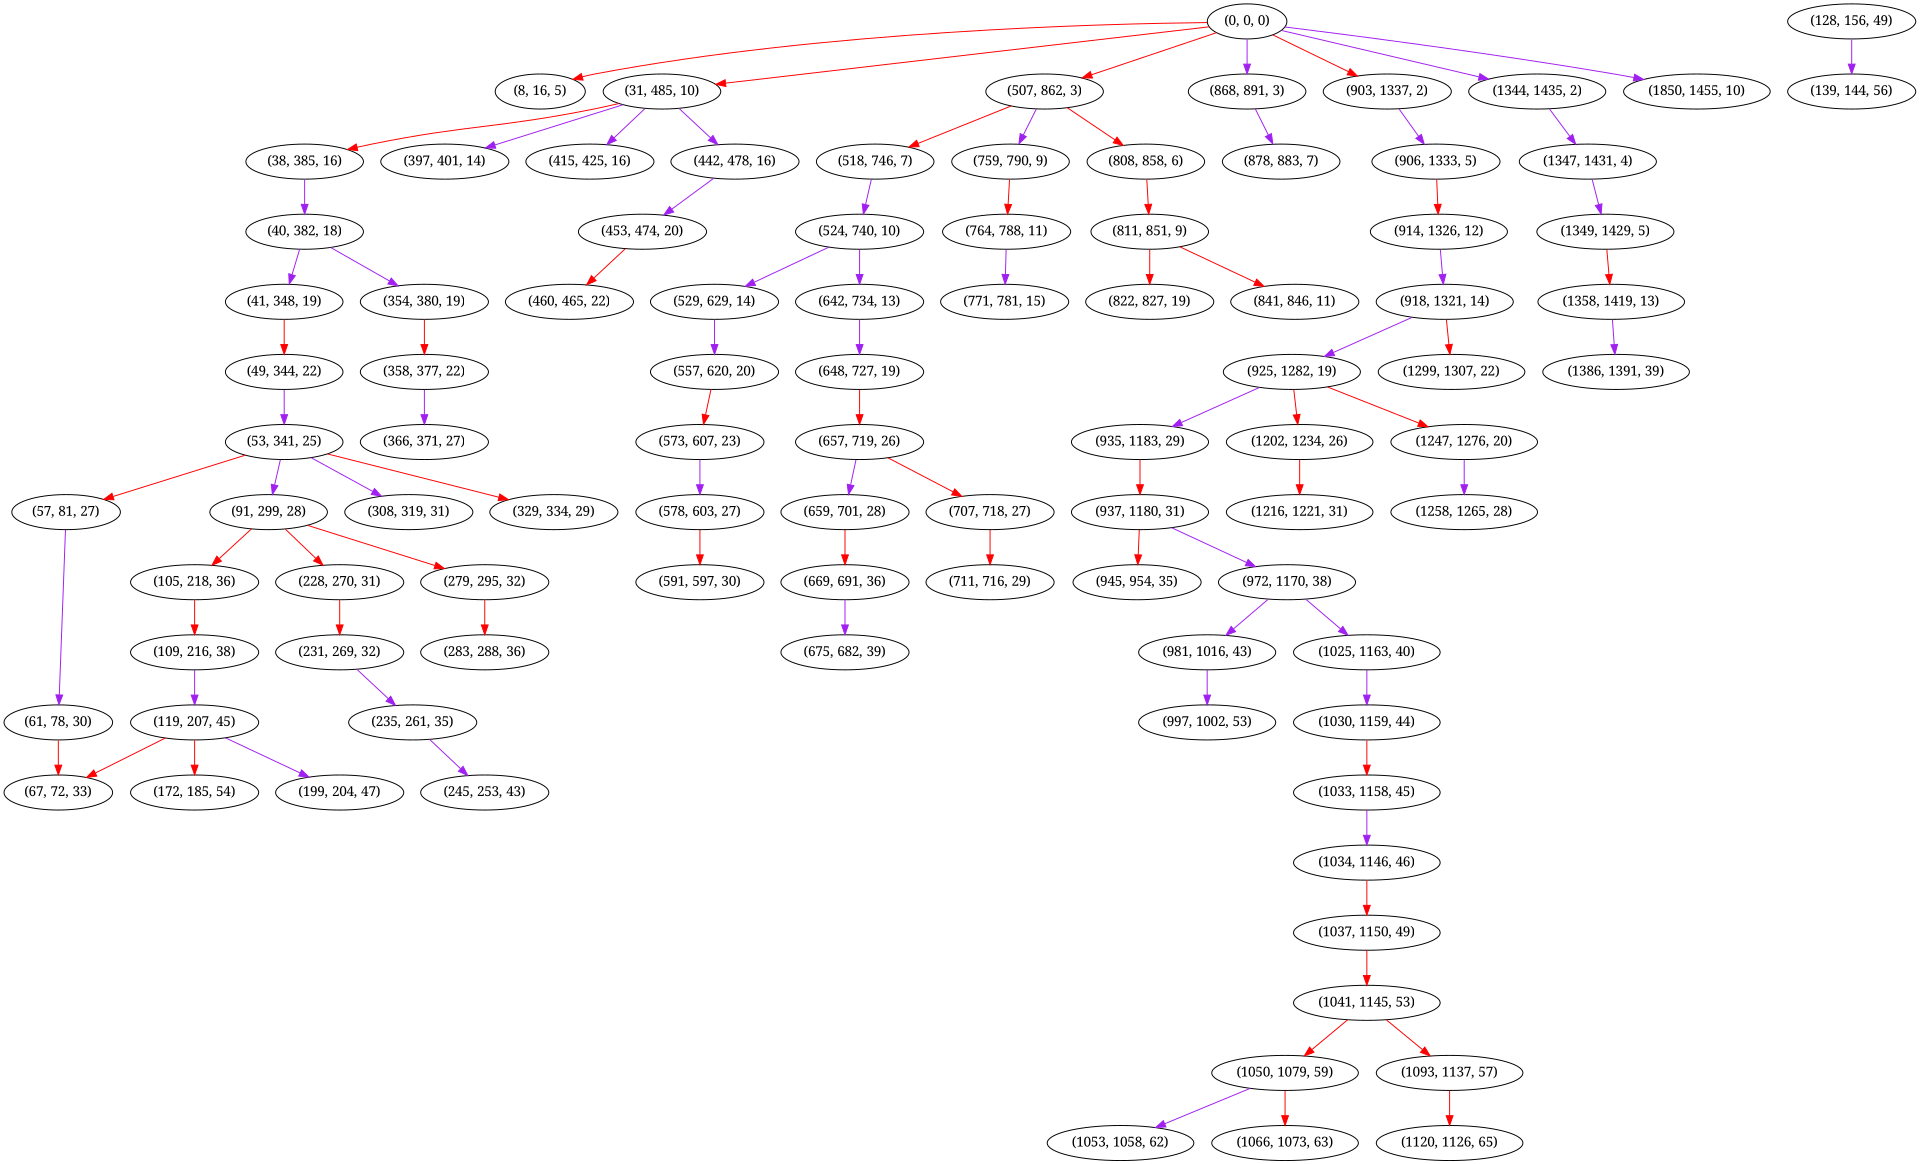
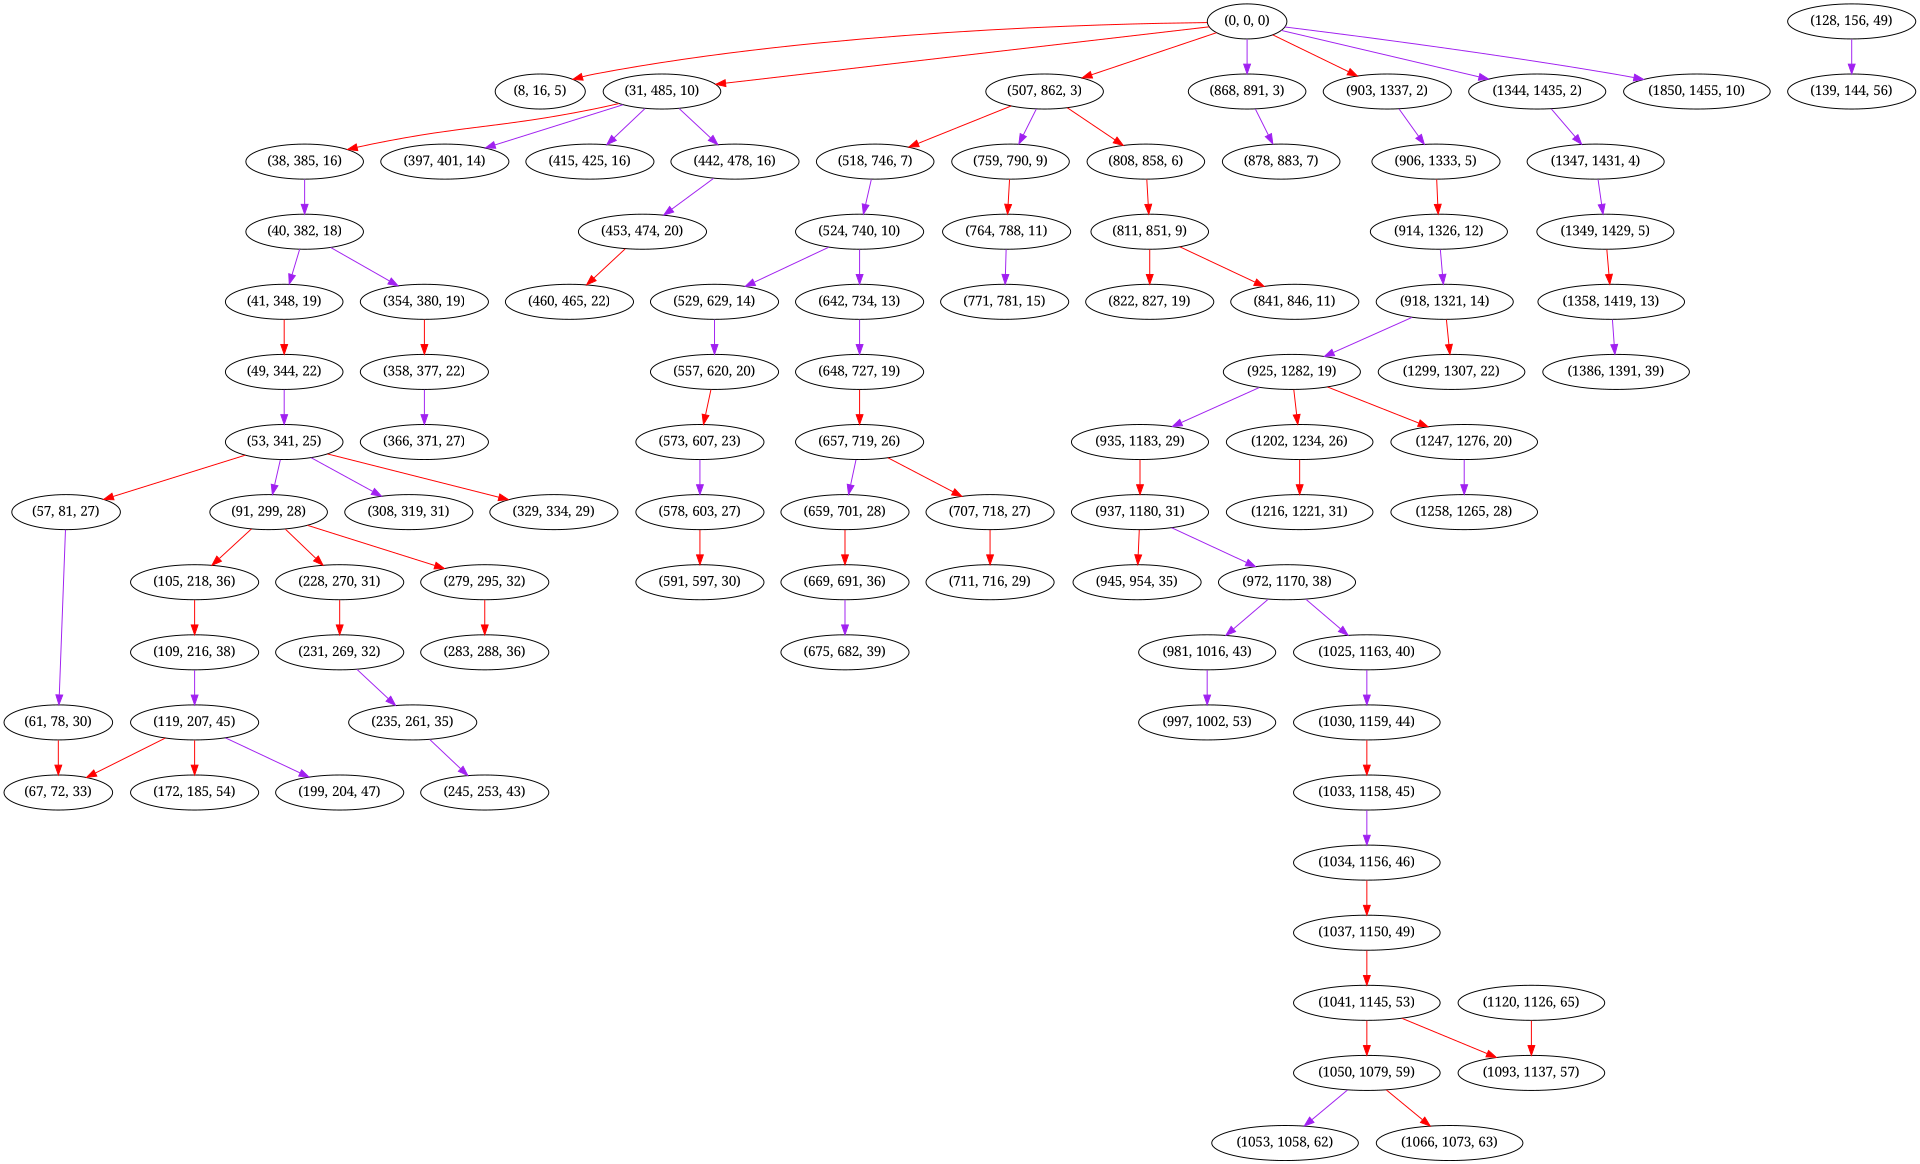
  digraph {
    fontname="Noto Serif"
    node [fontname="Noto Serif"]
    edge [color=red fontname="Noto Serif"]
    "(0, 0, 0)"
    "(8, 16, 5)"
    "(31, 485, 10)"
    "(507, 862, 3)"
    "(868, 891, 3)"
    "(903, 1337, 2)"
    "(1344, 1435, 2)"
    n8 [label="(1850, 1455, 10)"]
    "(38, 385, 16)"
    "(397, 401, 14)"
    "(415, 425, 16)"
    "(442, 478, 16)"
    "(518, 746, 7)"
    "(759, 790, 9)"
    "(808, 858, 6)"
    "(878, 883, 7)"
    "(906, 1333, 5)"
    "(1347, 1431, 4)"
    "(40, 382, 18)"
    "(453, 474, 20)"
    "(41, 348, 19)"
    "(354, 380, 19)"
    "(49, 344, 22)"
    "(358, 377, 22)"
    "(53, 341, 25)"
    "(57, 81, 27)"
    "(91, 299, 28)"
    "(308, 319, 31)"
    "(329, 334, 29)"
    "(61, 78, 30)"
    "(105, 218, 36)"
    "(228, 270, 31)"
    "(279, 295, 32)"
    "(67, 72, 33)"
    "(109, 216, 38)"
    "(231, 269, 32)"
    "(283, 288, 36)"
    "(119, 207, 45)"
    "(172, 185, 54)"
    "(199, 204, 47)"
    "(128, 156, 49)"
    "(139, 144, 56)"
    "(235, 261, 35)"
    "(245, 253, 43)"
    "(366, 371, 27)"
    "(460, 465, 22)"
    "(524, 740, 10)"
    "(764, 788, 11)"
    "(811, 851, 9)"
    "(529, 629, 14)"
    "(642, 734, 13)"
    "(557, 620, 20)"
    "(648, 727, 19)"
    "(573, 607, 23)"
    "(578, 603, 27)"
    "(591, 597, 30)"
    "(657, 719, 26)"
    "(659, 701, 28)"
    "(707, 718, 27)"
    "(669, 691, 36)"
    "(711, 716, 29)"
    "(675, 682, 39)"
    "(771, 781, 15)"
    "(822, 827, 19)"
    "(841, 846, 11)"
    "(914, 1326, 12)"
    "(918, 1321, 14)"
    "(925, 1282, 19)"
    "(1299, 1307, 22)"
    "(935, 1183, 29)"
    "(1202, 1234, 26)"
    "(1247, 1276, 20)"
    "(937, 1180, 31)"
    "(1216, 1221, 31)"
    "(1258, 1265, 28)"
    "(945, 954, 35)"
    "(972, 1170, 38)"
    "(981, 1016, 43)"
    "(1025, 1163, 40)"
    "(997, 1002, 53)"
    "(1030, 1159, 44)"
    "(1033, 1158, 45)"
-   "(1034, 1156, 46)" [label="(1034, 1146, 46)"]
+   "(1034, 1156, 46)"
    "(1037, 1150, 49)"
    "(1041, 1145, 53)"
    "(1050, 1079, 59)"
    "(1093, 1137, 57)"
    "(1053, 1058, 62)"
    "(1066, 1073, 63)"
    "(1120, 1126, 65)"
    "(1349, 1429, 5)"
    "(1358, 1419, 13)"
    "(1386, 1391, 39)"
    "(0, 0, 0)" -> "(8, 16, 5)"
    "(0, 0, 0)" -> "(31, 485, 10)"
    "(0, 0, 0)" -> "(507, 862, 3)"
    "(0, 0, 0)" -> "(868, 891, 3)" [color=purple]
    "(0, 0, 0)" -> "(903, 1337, 2)"
    "(0, 0, 0)" -> "(1344, 1435, 2)" [color=purple]
    "(0, 0, 0)" -> n8 [color=purple]
    "(31, 485, 10)" -> "(38, 385, 16)"
    "(31, 485, 10)" -> "(397, 401, 14)" [color=purple]
    "(31, 485, 10)" -> "(415, 425, 16)" [color=purple]
    "(31, 485, 10)" -> "(442, 478, 16)" [color=purple]
    "(507, 862, 3)" -> "(518, 746, 7)"
    "(507, 862, 3)" -> "(759, 790, 9)" [color=purple]
    "(507, 862, 3)" -> "(808, 858, 6)"
    "(868, 891, 3)" -> "(878, 883, 7)" [color=purple]
    "(903, 1337, 2)" -> "(906, 1333, 5)" [color=purple]
    "(1344, 1435, 2)" -> "(1347, 1431, 4)" [color=purple]
    "(38, 385, 16)" -> "(40, 382, 18)" [color=purple]
    "(442, 478, 16)" -> "(453, 474, 20)" [color=purple]
    "(518, 746, 7)" -> "(524, 740, 10)" [color=purple]
    "(759, 790, 9)" -> "(764, 788, 11)"
    "(808, 858, 6)" -> "(811, 851, 9)"
    "(906, 1333, 5)" -> "(914, 1326, 12)"
    "(1347, 1431, 4)" -> "(1349, 1429, 5)" [color=purple]
    "(40, 382, 18)" -> "(41, 348, 19)" [color=purple]
    "(40, 382, 18)" -> "(354, 380, 19)" [color=purple]
    "(453, 474, 20)" -> "(460, 465, 22)"
    "(41, 348, 19)" -> "(49, 344, 22)"
    "(354, 380, 19)" -> "(358, 377, 22)"
    "(49, 344, 22)" -> "(53, 341, 25)" [color=purple]
    "(358, 377, 22)" -> "(366, 371, 27)" [color=purple]
    "(53, 341, 25)" -> "(57, 81, 27)"
    "(53, 341, 25)" -> "(91, 299, 28)" [color=purple]
    "(53, 341, 25)" -> "(308, 319, 31)" [color=purple]
    "(53, 341, 25)" -> "(329, 334, 29)"
    "(57, 81, 27)" -> "(61, 78, 30)" [color=purple]
    "(91, 299, 28)" -> "(105, 218, 36)"
    "(91, 299, 28)" -> "(228, 270, 31)"
    "(91, 299, 28)" -> "(279, 295, 32)"
    "(61, 78, 30)" -> "(67, 72, 33)"
    "(105, 218, 36)" -> "(109, 216, 38)"
    "(228, 270, 31)" -> "(231, 269, 32)"
    "(279, 295, 32)" -> "(283, 288, 36)"
    "(109, 216, 38)" -> "(119, 207, 45)" [color=purple]
    "(231, 269, 32)" -> "(235, 261, 35)" [color=purple]
    "(119, 207, 45)" -> "(67, 72, 33)"
    "(119, 207, 45)" -> "(172, 185, 54)"
    "(119, 207, 45)" -> "(199, 204, 47)" [color=purple]
    "(128, 156, 49)" -> "(139, 144, 56)" [color=purple]
    "(235, 261, 35)" -> "(245, 253, 43)" [color=purple]
    "(524, 740, 10)" -> "(529, 629, 14)" [color=purple]
    "(524, 740, 10)" -> "(642, 734, 13)" [color=purple]
    "(764, 788, 11)" -> "(771, 781, 15)" [color=purple]
    "(811, 851, 9)" -> "(822, 827, 19)"
    "(811, 851, 9)" -> "(841, 846, 11)"
    "(529, 629, 14)" -> "(557, 620, 20)" [color=purple]
    "(642, 734, 13)" -> "(648, 727, 19)" [color=purple]
    "(557, 620, 20)" -> "(573, 607, 23)"
    "(648, 727, 19)" -> "(657, 719, 26)"
    "(573, 607, 23)" -> "(578, 603, 27)" [color=purple]
    "(578, 603, 27)" -> "(591, 597, 30)"
    "(657, 719, 26)" -> "(659, 701, 28)" [color=purple]
    "(657, 719, 26)" -> "(707, 718, 27)"
    "(659, 701, 28)" -> "(669, 691, 36)"
    "(707, 718, 27)" -> "(711, 716, 29)"
    "(669, 691, 36)" -> "(675, 682, 39)" [color=purple]
    "(914, 1326, 12)" -> "(918, 1321, 14)" [color=purple]
    "(918, 1321, 14)" -> "(925, 1282, 19)" [color=purple]
    "(918, 1321, 14)" -> "(1299, 1307, 22)"
    "(925, 1282, 19)" -> "(935, 1183, 29)" [color=purple]
    "(925, 1282, 19)" -> "(1202, 1234, 26)"
    "(925, 1282, 19)" -> "(1247, 1276, 20)"
    "(935, 1183, 29)" -> "(937, 1180, 31)"
    "(1202, 1234, 26)" -> "(1216, 1221, 31)"
    "(1247, 1276, 20)" -> "(1258, 1265, 28)" [color=purple]
    "(937, 1180, 31)" -> "(945, 954, 35)"
    "(937, 1180, 31)" -> "(972, 1170, 38)" [color=purple]
    "(972, 1170, 38)" -> "(981, 1016, 43)" [color=purple]
    "(972, 1170, 38)" -> "(1025, 1163, 40)" [color=purple]
    "(981, 1016, 43)" -> "(997, 1002, 53)" [color=purple]
    "(1025, 1163, 40)" -> "(1030, 1159, 44)" [color=purple]
    "(1030, 1159, 44)" -> "(1033, 1158, 45)"
    "(1033, 1158, 45)" -> "(1034, 1156, 46)" [color=purple]
    "(1034, 1156, 46)" -> "(1037, 1150, 49)"
    "(1037, 1150, 49)" -> "(1041, 1145, 53)"
    "(1041, 1145, 53)" -> "(1050, 1079, 59)"
    "(1041, 1145, 53)" -> "(1093, 1137, 57)"
    "(1050, 1079, 59)" -> "(1053, 1058, 62)" [color=purple]
    "(1050, 1079, 59)" -> "(1066, 1073, 63)"
-   "(1093, 1137, 57)" -> "(1120, 1126, 65)"
+   "(1120, 1126, 65)" -> "(1093, 1137, 57)"
    "(1349, 1429, 5)" -> "(1358, 1419, 13)"
    "(1358, 1419, 13)" -> "(1386, 1391, 39)" [color=purple]
  }
